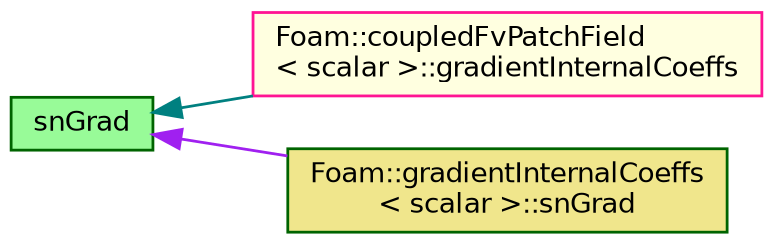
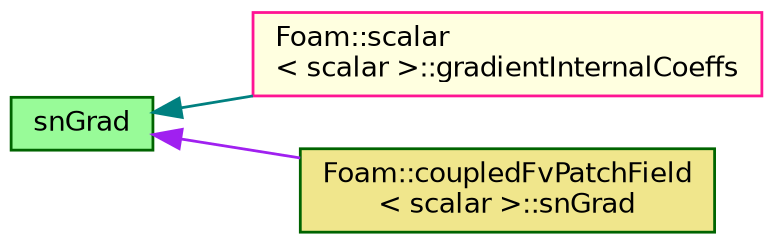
  digraph {
    rankdir=LR
    node [color=darkgreen fontname=Helvetica fontsize=10 shape=record style=filled]
    edge [dir=back fontname=Helvetica fontsize=10 labelfontname=Helvetica labelfontsize=10 style=solid]
    n1 [fillcolor=palegreen fontcolor=black height=0.2 label=snGrad width=0.4]
-   n2 [color=deeppink fillcolor=lightyellow height=0.2 label="Foam::coupledFvPatchField\l\< scalar \>::gradientInternalCoeffs" width=0.4]
-   n3 [fillcolor=khaki height=0.2 label="Foam::gradientInternalCoeffs\l\< scalar \>::snGrad" width=0.4]
+   n2 [color=deeppink fillcolor=lightyellow height=0.2 label="Foam::scalar\l\< scalar \>::gradientInternalCoeffs" width=0.4]
+   n3 [fillcolor=khaki height=0.2 label="Foam::coupledFvPatchField\l\< scalar \>::snGrad" width=0.4]
    n1 -> n2 [color=teal]
    n1 -> n3 [color=purple]
  }
